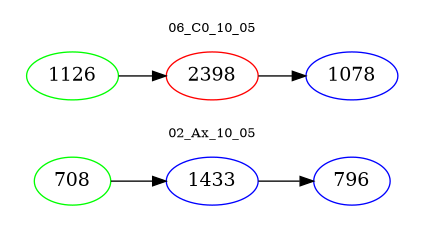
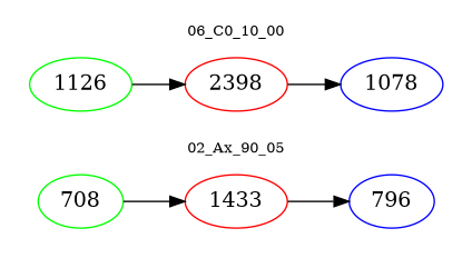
  digraph {
    rankdir=LR
    node [color=green]
    edge [color=black]
    n1 [label=708]
-   n2 [color=blue label=1433]
+   n2 [color=red label=1433]
    n3 [color=blue label=796]
    n4 [label=1126]
    n5 [color=red label=2398]
    n6 [color=blue label=1078]
    subgraph cluster_1 {
      color=white
      fontsize=10
-     label="02_Ax_10_05"
+     label="02_Ax_90_05"
      n1
      n2
      n3
    }
    subgraph cluster_2 {
      color=white
      fontsize=10
-     label="06_C0_10_05"
+     label="06_C0_10_00"
      n4
      n5
      n6
    }
    n1 -> n2
    n2 -> n3
    n4 -> n5
    n5 -> n6
  }
